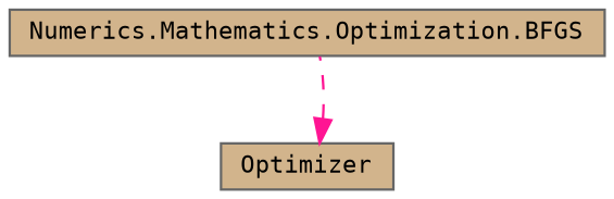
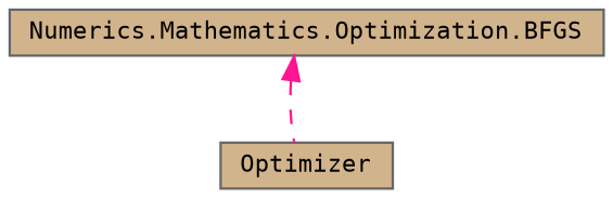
  digraph {
    fontname="DejaVu Sans Mono"
    node [color=gray40 fillcolor=tan fontname="DejaVu Sans Mono" fontsize=10 shape=box style=filled]
    n1 [fontcolor=black height=0.2 label="Numerics.Mathematics.Optimization.BFGS" width=0.4]
    n2 [height=0.2 label=Optimizer width=0.4]
-   n2 -> n1 [color=deeppink dir=back fontname="DejaVu Sans Mono" fontsize=10 labelfontname=Helvetica labelfontsize=10 style=dashed]
+   n1 -> n2 [color=deeppink dir=back fontname="DejaVu Sans Mono" fontsize=10 labelfontname=Helvetica labelfontsize=10 style=dashed]
  }
